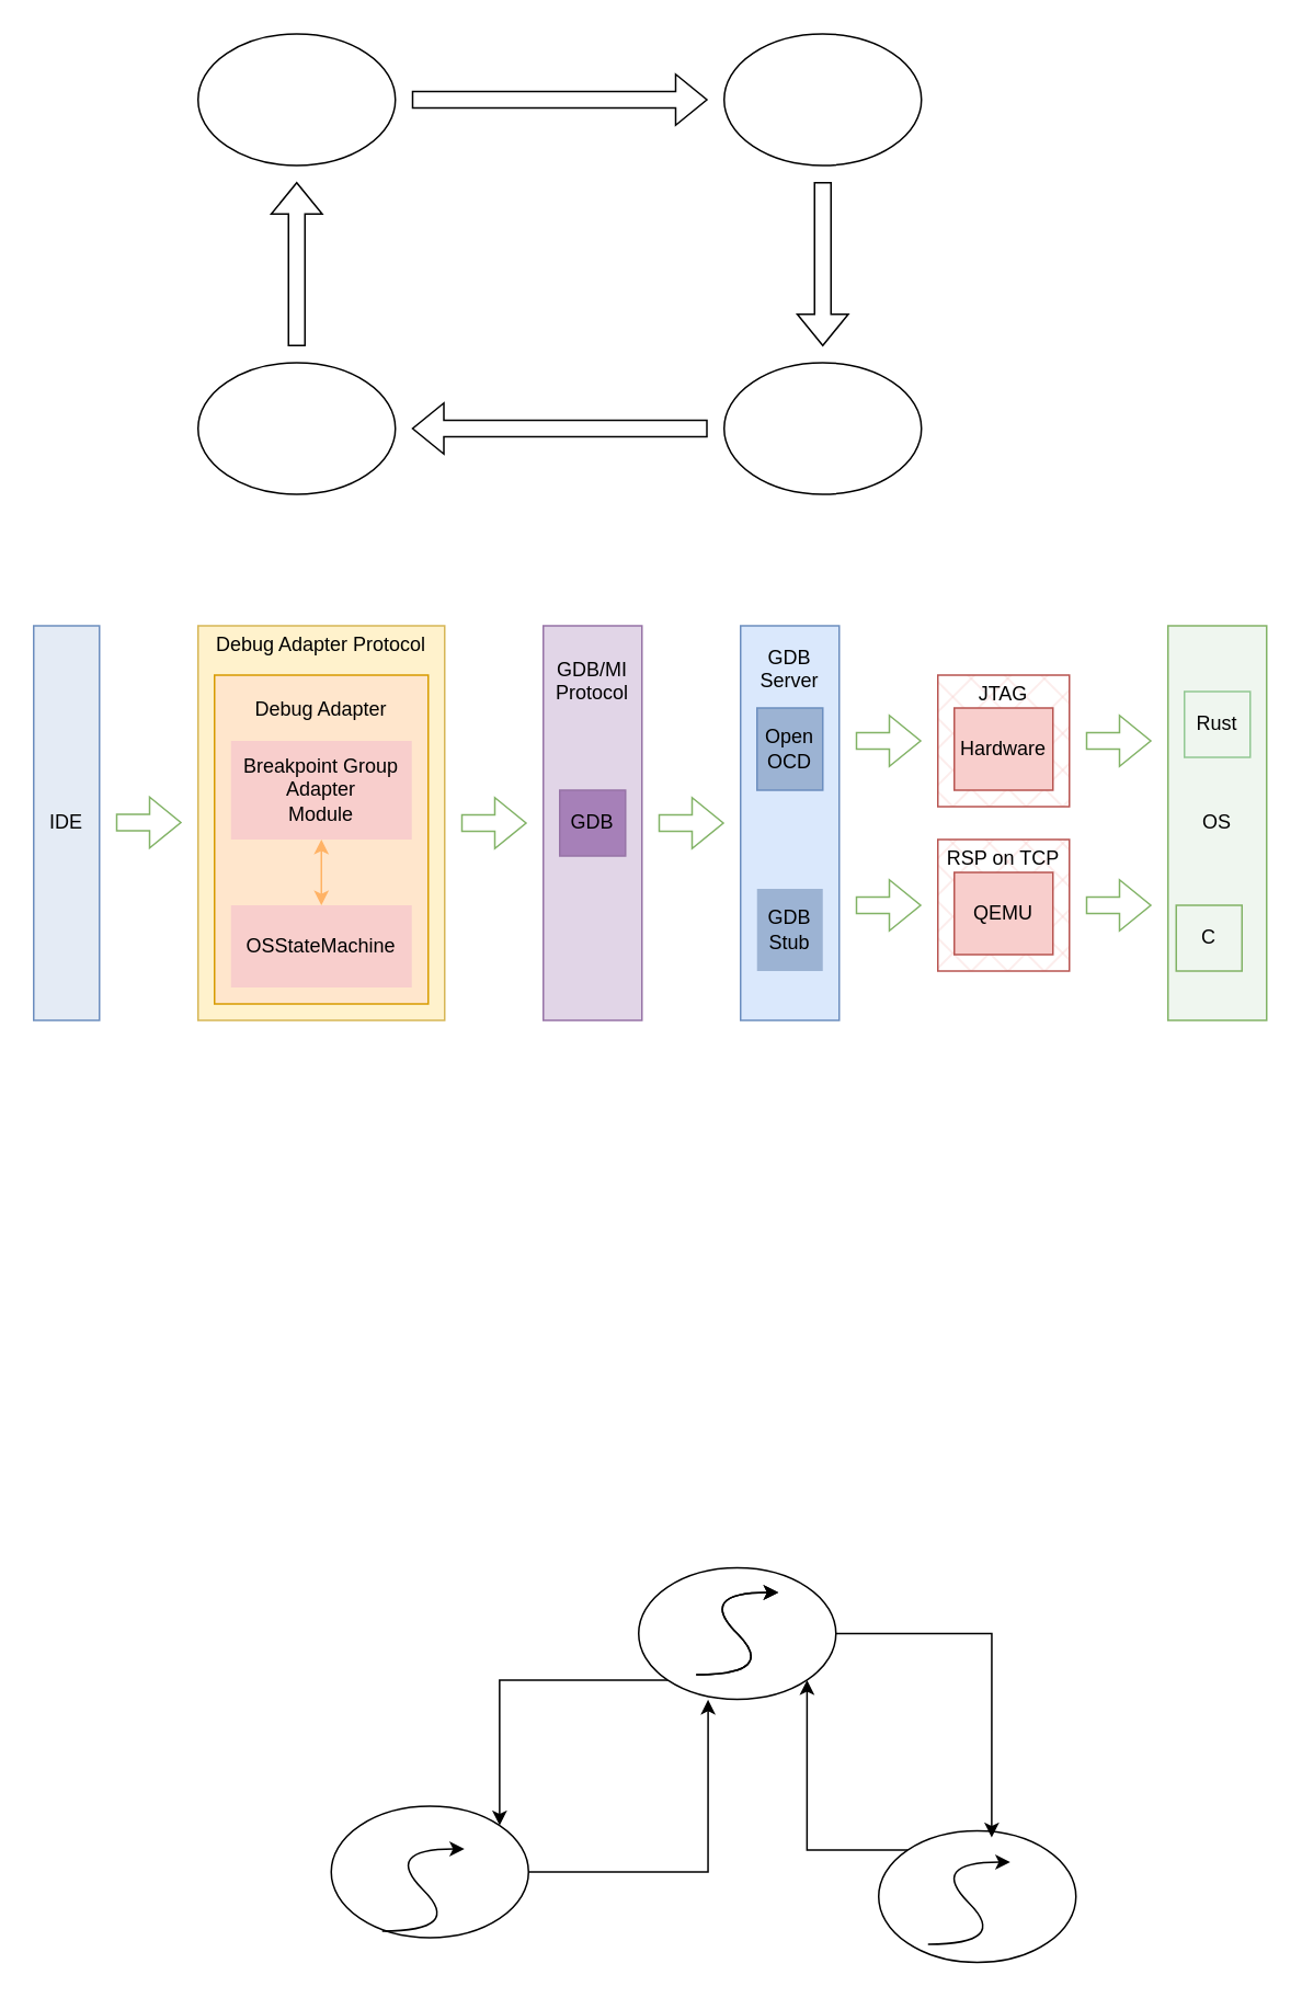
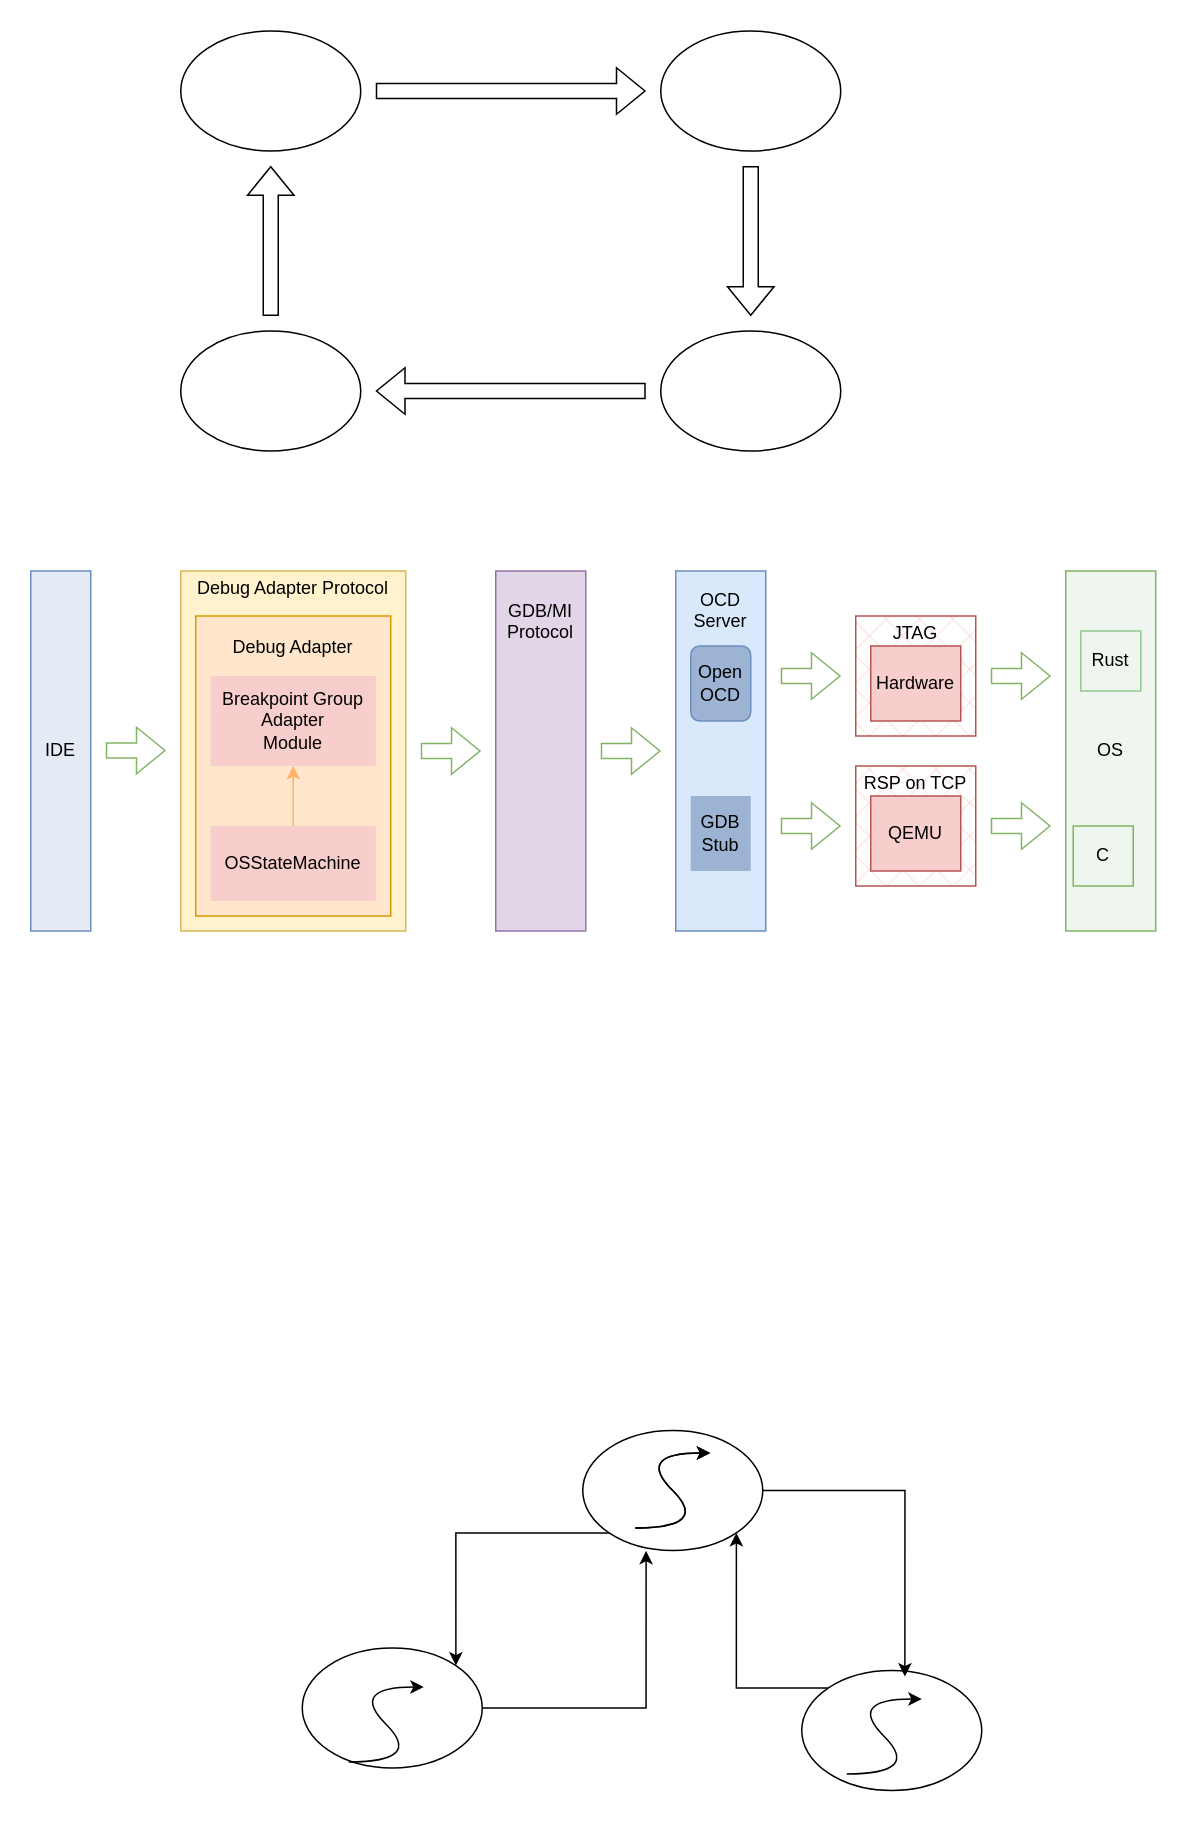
  <mxCell id="0" />
  <mxCell id="1" parent="0" />
- <mxCell id="2" value="GDB Server&lt;div&gt;&lt;br&gt;&lt;/div&gt;&lt;div&gt;&lt;br&gt;&lt;/div&gt;&lt;div&gt;&lt;br&gt;&lt;/div&gt;&lt;div&gt;&lt;br&gt;&lt;/div&gt;&lt;div&gt;&lt;br&gt;&lt;/div&gt;&lt;div&gt;&lt;br&gt;&lt;/div&gt;&lt;div&gt;&lt;br&gt;&lt;/div&gt;&lt;div&gt;&lt;br&gt;&lt;/div&gt;&lt;div&gt;&lt;br&gt;&lt;/div&gt;&lt;div&gt;&lt;br&gt;&lt;/div&gt;&lt;div&gt;&lt;br&gt;&lt;/div&gt;&lt;div&gt;&lt;br&gt;&lt;/div&gt;&lt;div&gt;&lt;br&gt;&lt;/div&gt;" style="whiteSpace=wrap;html=1;fillColor=#dae8fc;strokeColor=#6c8ebf;" parent="1" vertex="1"><mxGeometry x="450" y="380" width="60" height="240" as="geometry" /></mxCell>
+ <mxCell id="2" value="OCD Server&lt;div&gt;&lt;br&gt;&lt;/div&gt;&lt;div&gt;&lt;br&gt;&lt;/div&gt;&lt;div&gt;&lt;br&gt;&lt;/div&gt;&lt;div&gt;&lt;br&gt;&lt;/div&gt;&lt;div&gt;&lt;br&gt;&lt;/div&gt;&lt;div&gt;&lt;br&gt;&lt;/div&gt;&lt;div&gt;&lt;br&gt;&lt;/div&gt;&lt;div&gt;&lt;br&gt;&lt;/div&gt;&lt;div&gt;&lt;br&gt;&lt;/div&gt;&lt;div&gt;&lt;br&gt;&lt;/div&gt;&lt;div&gt;&lt;br&gt;&lt;/div&gt;&lt;div&gt;&lt;br&gt;&lt;/div&gt;&lt;div&gt;&lt;br&gt;&lt;/div&gt;" style="whiteSpace=wrap;html=1;fillColor=#dae8fc;strokeColor=#6c8ebf;" parent="1" vertex="1"><mxGeometry x="450" y="380" width="60" height="240" as="geometry" /></mxCell>
  <mxCell id="3" value="Debug Adapter Protocol&lt;div&gt;&lt;br&gt;&lt;/div&gt;&lt;div&gt;&lt;br&gt;&lt;/div&gt;&lt;div&gt;&lt;br&gt;&lt;/div&gt;&lt;div&gt;&lt;br&gt;&lt;/div&gt;&lt;div&gt;&lt;br&gt;&lt;/div&gt;&lt;div&gt;&lt;br&gt;&lt;/div&gt;&lt;div&gt;&lt;br&gt;&lt;/div&gt;&lt;div&gt;&lt;br&gt;&lt;/div&gt;&lt;div&gt;&lt;br&gt;&lt;/div&gt;&lt;div&gt;&lt;br&gt;&lt;/div&gt;&lt;div&gt;&lt;br&gt;&lt;/div&gt;&lt;div&gt;&lt;br&gt;&lt;/div&gt;&lt;div&gt;&lt;br&gt;&lt;/div&gt;&lt;div&gt;&lt;br&gt;&lt;/div&gt;&lt;div&gt;&lt;br&gt;&lt;/div&gt;" style="rounded=0;whiteSpace=wrap;html=1;fillColor=#fff2cc;strokeColor=#d6b656;fillStyle=auto;" parent="1" vertex="1"><mxGeometry x="120" y="380" width="150" height="240" as="geometry" /></mxCell>
  <mxCell id="4" value="" style="ellipse;whiteSpace=wrap;html=1;" parent="1" vertex="1"><mxGeometry x="120" y="20" width="120" height="80" as="geometry" /></mxCell>
  <mxCell id="5" value="" style="ellipse;whiteSpace=wrap;html=1;" parent="1" vertex="1"><mxGeometry x="120" y="220" width="120" height="80" as="geometry" /></mxCell>
  <mxCell id="6" value="" style="ellipse;whiteSpace=wrap;html=1;" parent="1" vertex="1"><mxGeometry x="440" y="220" width="120" height="80" as="geometry" /></mxCell>
  <mxCell id="7" value="" style="ellipse;whiteSpace=wrap;html=1;" parent="1" vertex="1"><mxGeometry x="440" y="20" width="120" height="80" as="geometry" /></mxCell>
  <mxCell id="8" value="" style="shape=flexArrow;endArrow=classic;html=1;rounded=0;" parent="1" edge="1"><mxGeometry width="50" height="50" relative="1" as="geometry"><mxPoint x="250" y="60" as="sourcePoint" /><mxPoint x="430" y="60" as="targetPoint" /></mxGeometry></mxCell>
  <mxCell id="9" value="" style="shape=flexArrow;endArrow=classic;html=1;rounded=0;" parent="1" edge="1"><mxGeometry width="50" height="50" relative="1" as="geometry"><mxPoint x="430" y="260" as="sourcePoint" /><mxPoint x="250" y="260" as="targetPoint" /></mxGeometry></mxCell>
  <mxCell id="10" value="" style="shape=flexArrow;endArrow=classic;html=1;rounded=0;" parent="1" edge="1"><mxGeometry width="50" height="50" relative="1" as="geometry"><mxPoint x="500" y="110" as="sourcePoint" /><mxPoint x="500" y="210" as="targetPoint" /></mxGeometry></mxCell>
  <mxCell id="11" value="" style="shape=flexArrow;endArrow=classic;html=1;rounded=0;" parent="1" edge="1"><mxGeometry width="50" height="50" relative="1" as="geometry"><mxPoint x="180" y="210" as="sourcePoint" /><mxPoint x="180" y="110" as="targetPoint" /></mxGeometry></mxCell>
  <mxCell id="12" value="GDB/MI Protocol&lt;div&gt;&lt;br&gt;&lt;/div&gt;&lt;div&gt;&lt;br&gt;&lt;/div&gt;&lt;div&gt;&lt;br&gt;&lt;/div&gt;&lt;div&gt;&lt;br&gt;&lt;/div&gt;&lt;div&gt;&lt;br&gt;&lt;/div&gt;&lt;div&gt;&lt;br&gt;&lt;/div&gt;&lt;div&gt;&lt;br&gt;&lt;/div&gt;&lt;div&gt;&lt;br&gt;&lt;/div&gt;&lt;div&gt;&lt;br&gt;&lt;/div&gt;&lt;div&gt;&lt;br&gt;&lt;/div&gt;&lt;div&gt;&lt;br&gt;&lt;/div&gt;&lt;div&gt;&lt;br&gt;&lt;/div&gt;" style="rounded=0;whiteSpace=wrap;html=1;fillColor=#e1d5e7;strokeColor=#9673a6;fillStyle=auto;" parent="1" vertex="1"><mxGeometry x="330" y="380" width="60" height="240" as="geometry" /></mxCell>
  <mxCell id="13" value="IDE" style="rounded=0;whiteSpace=wrap;html=1;fillColor=#E4EBF5;strokeColor=#6c8ebf;" parent="1" vertex="1"><mxGeometry x="20" y="380" width="40" height="240" as="geometry" /></mxCell>
- <mxCell id="14" value="Open&lt;div&gt;OCD&lt;/div&gt;" style="rounded=0;whiteSpace=wrap;html=1;fillColor=light-dark(#9cb3d3, #1d293b);strokeColor=#6c8ebf;" parent="1" vertex="1"><mxGeometry x="460" y="430" width="40" height="50" as="geometry" /></mxCell>
- <mxCell id="15" value="GDB&lt;div&gt;Stub&lt;/div&gt;" style="whiteSpace=wrap;html=1;fillColor=light-dark(#9cb3d3, #ededed);strokeColor=none;" parent="1" vertex="1"><mxGeometry x="460" y="540" width="40" height="50" as="geometry" /></mxCell>
+ <mxCell id="14" value="Open&lt;div&gt;OCD&lt;/div&gt;" style="whiteSpace=wrap;html=1;fillColor=light-dark(#9cb3d3, #1d293b);strokeColor=#6c8ebf;rounded=1;" parent="1" vertex="1"><mxGeometry x="460" y="430" width="40" height="50" as="geometry" /></mxCell>
+ <mxCell id="15" value="GDB&lt;div&gt;Stub&lt;/div&gt;" style="whiteSpace=wrap;html=1;fillColor=light-dark(#9cb3d3, #ededed);strokeColor=none;" parent="1" vertex="1"><mxGeometry x="460" y="530" width="40" height="50" as="geometry" /></mxCell>
  <mxCell id="16" value="JTAG&lt;div&gt;&lt;br&gt;&lt;/div&gt;&lt;div&gt;&lt;br&gt;&lt;/div&gt;&lt;div&gt;&lt;br&gt;&lt;/div&gt;&lt;div&gt;&lt;br&gt;&lt;/div&gt;" style="whiteSpace=wrap;html=1;fillColor=#f8cecc;strokeColor=#b85450;fillStyle=cross-hatch;" parent="1" vertex="1"><mxGeometry x="570" y="410" width="80" height="80" as="geometry" /></mxCell>
  <mxCell id="17" value="Hardware" style="whiteSpace=wrap;html=1;fillColor=#f8cecc;strokeColor=#b85450;" parent="1" vertex="1"><mxGeometry x="580" y="430" width="60" height="50" as="geometry" /></mxCell>
  <mxCell id="18" value="&lt;div&gt;RSP on TCP&lt;/div&gt;&lt;div&gt;&lt;br&gt;&lt;/div&gt;&lt;div&gt;&lt;br&gt;&lt;/div&gt;&lt;div&gt;&lt;br&gt;&lt;/div&gt;&lt;div&gt;&lt;br&gt;&lt;/div&gt;" style="whiteSpace=wrap;html=1;fillColor=#f8cecc;strokeColor=#b85450;fillStyle=cross-hatch;" parent="1" vertex="1"><mxGeometry x="570" y="510" width="80" height="80" as="geometry" /></mxCell>
  <mxCell id="19" value="OS" style="whiteSpace=wrap;html=1;fillColor=light-dark(#eff6ef, #1f2f1e);strokeColor=#82b366;fillStyle=auto;" parent="1" vertex="1"><mxGeometry x="710" y="380" width="60" height="240" as="geometry" /></mxCell>
  <mxCell id="20" value="Rust" style="whiteSpace=wrap;html=1;fillColor=none;strokeColor=light-dark(#92c893, #6d5100);fillStyle=dots;" parent="1" vertex="1"><mxGeometry x="720" y="420" width="40" height="40" as="geometry" /></mxCell>
  <mxCell id="21" value="C" style="whiteSpace=wrap;html=1;fillColor=none;strokeColor=#82b366;" parent="1" vertex="1"><mxGeometry x="715" y="550" width="40" height="40" as="geometry" /></mxCell>
  <mxCell id="22" value="QEMU" style="rounded=0;whiteSpace=wrap;html=1;fillColor=#f8cecc;strokeColor=#b85450;" parent="1" vertex="1"><mxGeometry x="580" y="530" width="60" height="50" as="geometry" /></mxCell>
  <mxCell id="23" value="Debug Adapter&lt;div&gt;&lt;br&gt;&lt;/div&gt;&lt;div&gt;&lt;br&gt;&lt;/div&gt;&lt;div&gt;&lt;br&gt;&lt;/div&gt;&lt;div&gt;&lt;br&gt;&lt;/div&gt;&lt;div&gt;&lt;br&gt;&lt;/div&gt;&lt;div&gt;&lt;br&gt;&lt;/div&gt;&lt;div&gt;&lt;br&gt;&lt;/div&gt;&lt;div&gt;&lt;br&gt;&lt;/div&gt;&lt;div&gt;&lt;br&gt;&lt;/div&gt;&lt;div&gt;&lt;br&gt;&lt;/div&gt;&lt;div&gt;&lt;br&gt;&lt;/div&gt;" style="whiteSpace=wrap;html=1;fillColor=light-dark(#ffe6cc, #ededed);strokeColor=#d79b00;fillStyle=auto;" parent="1" vertex="1"><mxGeometry x="130" y="410" width="130" height="200" as="geometry" /></mxCell>
- <mxCell id="24" style="edgeStyle=orthogonalEdgeStyle;rounded=0;orthogonalLoop=1;jettySize=auto;html=1;exitX=0.5;exitY=1;exitDx=0;exitDy=0;entryX=0.5;entryY=0;entryDx=0;entryDy=0;startArrow=classic;startFill=1;strokeColor=#FFB366;" parent="1" source="25" target="26" edge="1"><mxGeometry relative="1" as="geometry" /></mxCell>
+ <mxCell id="24" style="edgeStyle=orthogonalEdgeStyle;rounded=0;orthogonalLoop=1;jettySize=auto;html=1;exitX=0.5;exitY=1;exitDx=0;exitDy=0;entryX=0.5;entryY=0;entryDx=0;entryDy=0;startArrow=classic;startFill=1;strokeColor=#FFB366;endArrow=none;" parent="1" source="25" target="26" edge="1"><mxGeometry relative="1" as="geometry" /></mxCell>
  <mxCell id="25" value="Breakpoint Group&lt;div&gt;Adapter&lt;br&gt;Module&lt;/div&gt;" style="rounded=0;whiteSpace=wrap;html=1;fillColor=#f8cecc;strokeColor=none;fillStyle=auto;" parent="1" vertex="1"><mxGeometry x="140" y="450" width="110" height="60" as="geometry" /></mxCell>
  <mxCell id="26" value="OSStateMachine" style="rounded=0;whiteSpace=wrap;html=1;fillColor=#f8cecc;strokeColor=none;" parent="1" vertex="1"><mxGeometry x="140" y="550" width="110" height="50" as="geometry" /></mxCell>
- <mxCell id="27" value="GDB" style="whiteSpace=wrap;html=1;fillColor=#A680B8;strokeColor=#9673a6;" parent="1" vertex="1"><mxGeometry x="340" y="480" width="40" height="40" as="geometry" /></mxCell>
  <mxCell id="28" value="" style="shape=flexArrow;endArrow=classic;html=1;rounded=0;fillColor=none;strokeColor=#82b366;" parent="1" edge="1"><mxGeometry width="50" height="50" relative="1" as="geometry"><mxPoint x="70" y="499.64" as="sourcePoint" /><mxPoint x="110" y="499.64" as="targetPoint" /></mxGeometry></mxCell>
  <mxCell id="29" value="" style="shape=flexArrow;endArrow=classic;html=1;rounded=0;fillColor=none;strokeColor=#82b366;" parent="1" edge="1"><mxGeometry width="50" height="50" relative="1" as="geometry"><mxPoint x="280" y="500" as="sourcePoint" /><mxPoint x="320" y="500" as="targetPoint" /></mxGeometry></mxCell>
  <mxCell id="30" value="" style="shape=flexArrow;endArrow=classic;html=1;rounded=0;fillColor=none;strokeColor=#82b366;" parent="1" edge="1"><mxGeometry width="50" height="50" relative="1" as="geometry"><mxPoint x="400" y="500" as="sourcePoint" /><mxPoint x="440" y="500" as="targetPoint" /></mxGeometry></mxCell>
  <mxCell id="31" value="" style="shape=flexArrow;endArrow=classic;html=1;rounded=0;fillColor=none;strokeColor=#82b366;" parent="1" edge="1"><mxGeometry width="50" height="50" relative="1" as="geometry"><mxPoint x="520" y="450" as="sourcePoint" /><mxPoint x="560" y="450" as="targetPoint" /></mxGeometry></mxCell>
  <mxCell id="32" value="" style="shape=flexArrow;endArrow=classic;html=1;rounded=0;fillColor=none;strokeColor=#82b366;" parent="1" edge="1"><mxGeometry width="50" height="50" relative="1" as="geometry"><mxPoint x="520" y="550" as="sourcePoint" /><mxPoint x="560" y="550" as="targetPoint" /></mxGeometry></mxCell>
  <mxCell id="33" value="" style="shape=flexArrow;endArrow=classic;html=1;rounded=0;fillColor=none;strokeColor=#82b366;" parent="1" edge="1"><mxGeometry width="50" height="50" relative="1" as="geometry"><mxPoint x="660" y="450" as="sourcePoint" /><mxPoint x="700" y="450" as="targetPoint" /></mxGeometry></mxCell>
  <mxCell id="34" value="" style="shape=flexArrow;endArrow=classic;html=1;rounded=0;fillColor=none;strokeColor=#82b366;" parent="1" edge="1"><mxGeometry width="50" height="50" relative="1" as="geometry"><mxPoint x="660" y="550" as="sourcePoint" /><mxPoint x="700" y="550" as="targetPoint" /></mxGeometry></mxCell>
  <mxCell id="35" style="edgeStyle=orthogonalEdgeStyle;rounded=0;orthogonalLoop=1;jettySize=auto;html=1;exitX=0;exitY=1;exitDx=0;exitDy=0;entryX=1;entryY=0;entryDx=0;entryDy=0;" parent="1" source="36" target="37" edge="1"><mxGeometry relative="1" as="geometry" /></mxCell>
  <mxCell id="36" value="" style="ellipse;whiteSpace=wrap;html=1;" parent="1" vertex="1"><mxGeometry x="388" y="953" width="120" height="80" as="geometry" /></mxCell>
  <mxCell id="37" value="" style="ellipse;whiteSpace=wrap;html=1;" parent="1" vertex="1"><mxGeometry x="201" y="1098" width="120" height="80" as="geometry" /></mxCell>
  <mxCell id="38" style="edgeStyle=orthogonalEdgeStyle;rounded=0;orthogonalLoop=1;jettySize=auto;html=1;exitX=0;exitY=0;exitDx=0;exitDy=0;entryX=1;entryY=1;entryDx=0;entryDy=0;" parent="1" source="39" target="36" edge="1"><mxGeometry relative="1" as="geometry" /></mxCell>
  <mxCell id="39" value="" style="ellipse;whiteSpace=wrap;html=1;" parent="1" vertex="1"><mxGeometry x="534" y="1113" width="120" height="80" as="geometry" /></mxCell>
  <mxCell id="40" value="" style="curved=1;endArrow=classic;html=1;rounded=0;" parent="1" edge="1"><mxGeometry width="50" height="50" relative="1" as="geometry"><mxPoint x="423" y="1018" as="sourcePoint" /><mxPoint x="473" y="968" as="targetPoint" /><Array as="points"><mxPoint x="473" y="1018" /><mxPoint x="423" y="968" /></Array></mxGeometry></mxCell>
  <mxCell id="41" value="" style="curved=1;endArrow=classic;html=1;rounded=0;" parent="1" edge="1"><mxGeometry width="50" height="50" relative="1" as="geometry"><mxPoint x="423" y="1018" as="sourcePoint" /><mxPoint x="473" y="968" as="targetPoint" /><Array as="points"><mxPoint x="473" y="1018" /><mxPoint x="423" y="968" /></Array></mxGeometry></mxCell>
  <mxCell id="42" value="" style="curved=1;endArrow=classic;html=1;rounded=0;" parent="1" edge="1"><mxGeometry width="50" height="50" relative="1" as="geometry"><mxPoint x="232" y="1174" as="sourcePoint" /><mxPoint x="282" y="1124" as="targetPoint" /><Array as="points"><mxPoint x="282" y="1174" /><mxPoint x="232" y="1124" /></Array></mxGeometry></mxCell>
  <mxCell id="43" value="" style="curved=1;endArrow=classic;html=1;rounded=0;" parent="1" edge="1"><mxGeometry width="50" height="50" relative="1" as="geometry"><mxPoint x="564" y="1182" as="sourcePoint" /><mxPoint x="614" y="1132" as="targetPoint" /><Array as="points"><mxPoint x="614" y="1182" /><mxPoint x="564" y="1132" /></Array></mxGeometry></mxCell>
  <mxCell id="44" style="edgeStyle=orthogonalEdgeStyle;rounded=0;orthogonalLoop=1;jettySize=auto;html=1;exitX=1;exitY=0.5;exitDx=0;exitDy=0;entryX=0.352;entryY=1.003;entryDx=0;entryDy=0;entryPerimeter=0;" parent="1" source="37" target="36" edge="1"><mxGeometry relative="1" as="geometry" /></mxCell>
  <mxCell id="45" style="edgeStyle=orthogonalEdgeStyle;rounded=0;orthogonalLoop=1;jettySize=auto;html=1;exitX=1;exitY=0.5;exitDx=0;exitDy=0;entryX=0.573;entryY=0.05;entryDx=0;entryDy=0;entryPerimeter=0;" parent="1" source="36" target="39" edge="1"><mxGeometry relative="1" as="geometry" /></mxCell>
